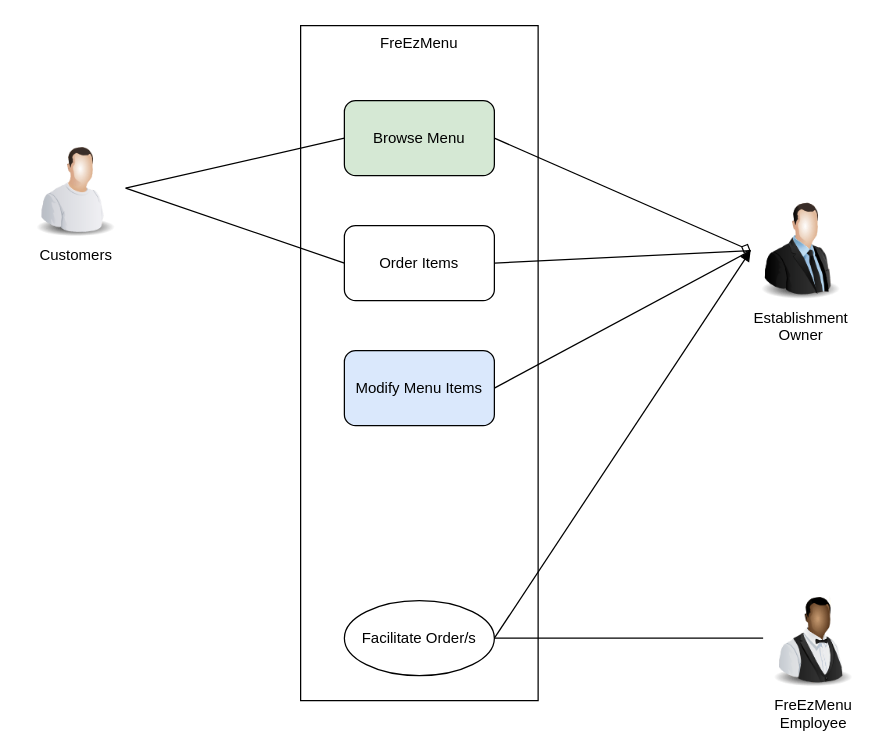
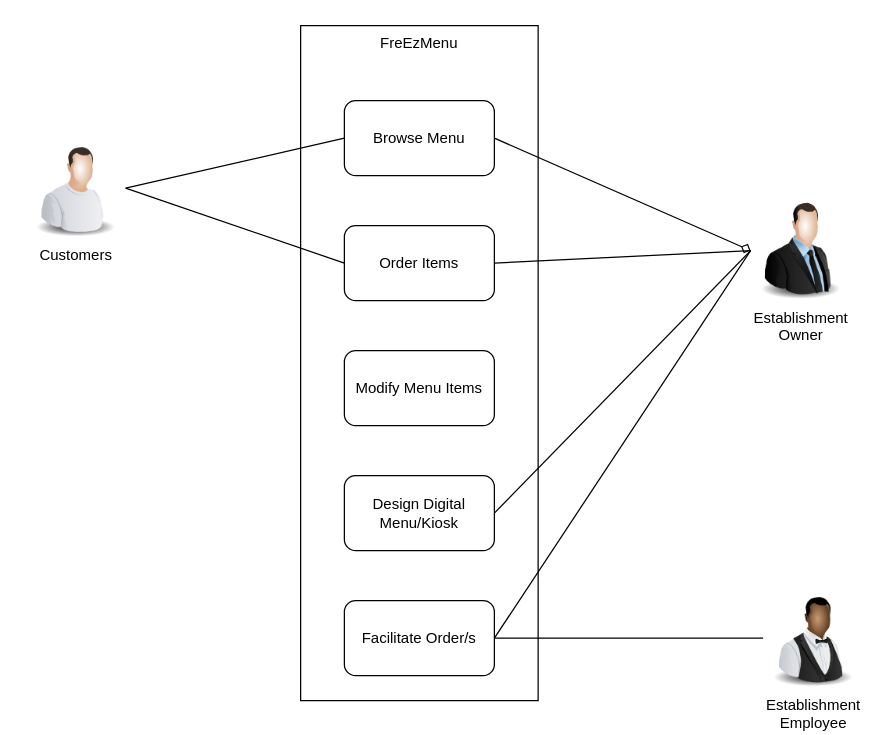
  <mxCell id="0" />
  <mxCell id="1" parent="0" />
  <mxCell id="2" value="Customers" style="image;html=1;image=img/lib/clip_art/people/Worker_Man_128x128.png" vertex="1" parent="1"><mxGeometry x="20" y="110" width="80" height="80" as="geometry" /></mxCell>
  <mxCell id="3" value="FreEzMenu" style="rounded=0;whiteSpace=wrap;html=1;verticalAlign=top;" vertex="1" parent="1"><mxGeometry x="240" y="20" width="190" height="540" as="geometry" /></mxCell>
- <mxCell id="4" value="Browse Menu" style="rounded=1;whiteSpace=wrap;html=1;fillColor=#d5e8d4;" vertex="1" parent="1"><mxGeometry x="275" y="80" width="120" height="60" as="geometry" /></mxCell>
+ <mxCell id="4" value="Browse Menu" style="rounded=1;whiteSpace=wrap;html=1;" vertex="1" parent="1"><mxGeometry x="275" y="80" width="120" height="60" as="geometry" /></mxCell>
  <mxCell id="5" value="Order Items" style="rounded=1;whiteSpace=wrap;html=1;" vertex="1" parent="1"><mxGeometry x="275" y="180" width="120" height="60" as="geometry" /></mxCell>
  <mxCell id="6" value="" style="endArrow=none;html=1;exitX=1;exitY=0.5;exitDx=0;exitDy=0;entryX=0;entryY=0.5;entryDx=0;entryDy=0;endFill=0;" edge="1" parent="1" source="2" target="4"><mxGeometry width="50" height="50" relative="1" as="geometry"><mxPoint x="180" y="240" as="sourcePoint" /><mxPoint x="230" y="190" as="targetPoint" /></mxGeometry></mxCell>
  <mxCell id="7" value="" style="endArrow=none;html=1;exitX=1;exitY=0.5;exitDx=0;exitDy=0;entryX=0;entryY=0.5;entryDx=0;entryDy=0;endFill=0;" edge="1" parent="1" source="2" target="5"><mxGeometry width="50" height="50" relative="1" as="geometry"><mxPoint x="100" y="170" as="sourcePoint" /><mxPoint x="275" y="150" as="targetPoint" /></mxGeometry></mxCell>
  <mxCell id="8" value="Establishment&lt;br&gt;Owner" style="image;html=1;image=img/lib/clip_art/people/Suit_Man_128x128.png" vertex="1" parent="1"><mxGeometry x="600" y="160" width="80" height="80" as="geometry" /></mxCell>
- <mxCell id="9" value="FreEzMenu&lt;br&gt;Employee" style="image;html=1;image=img/lib/clip_art/people/Waiter_Black_128x128.png" vertex="1" parent="1"><mxGeometry x="610" y="470" width="80" height="80" as="geometry" /></mxCell>
+ <mxCell id="9" value="Establishment&lt;br&gt;Employee" style="image;html=1;image=img/lib/clip_art/people/Waiter_Black_128x128.png" vertex="1" parent="1"><mxGeometry x="610" y="470" width="80" height="80" as="geometry" /></mxCell>
  <mxCell id="10" value="" style="endArrow=diamond;html=1;endFill=0;entryX=0;entryY=0.5;entryDx=0;entryDy=0;exitX=1;exitY=0.5;exitDx=0;exitDy=0;" edge="1" parent="1" source="4" target="8"><mxGeometry width="50" height="50" relative="1" as="geometry"><mxPoint x="400" y="110" as="sourcePoint" /><mxPoint x="550" y="100" as="targetPoint" /></mxGeometry></mxCell>
  <mxCell id="11" value="" style="endArrow=none;html=1;entryX=0;entryY=0.5;entryDx=0;entryDy=0;exitX=1;exitY=0.5;exitDx=0;exitDy=0;" edge="1" parent="1" source="5" target="8"><mxGeometry width="50" height="50" relative="1" as="geometry"><mxPoint x="470" y="270" as="sourcePoint" /><mxPoint x="520" y="220" as="targetPoint" /></mxGeometry></mxCell>
- <mxCell id="12" value="Modify Menu Items" style="rounded=1;whiteSpace=wrap;html=1;fillColor=#dae8fc;" vertex="1" parent="1"><mxGeometry x="275" y="280" width="120" height="60" as="geometry" /></mxCell>
- <mxCell id="14" value="" style="endArrow=none;html=1;exitX=1;exitY=0.5;exitDx=0;exitDy=0;entryX=0;entryY=0.5;entryDx=0;entryDy=0;" edge="1" parent="1" source="12" target="8"><mxGeometry width="50" height="50" relative="1" as="geometry"><mxPoint x="440" y="300" as="sourcePoint" /><mxPoint x="490" y="250" as="targetPoint" /></mxGeometry></mxCell>
- <mxCell id="16" value="Facilitate Order/s" style="ellipse;whiteSpace=wrap;html=1;" vertex="1" parent="1"><mxGeometry x="275" y="480" width="120" height="60" as="geometry" /></mxCell>
+ <mxCell id="12" value="Modify Menu Items" style="rounded=1;whiteSpace=wrap;html=1;" vertex="1" parent="1"><mxGeometry x="275" y="280" width="120" height="60" as="geometry" /></mxCell>
+ <mxCell id="13" value="Design Digital Menu/Kiosk" style="rounded=1;whiteSpace=wrap;html=1;" vertex="1" parent="1"><mxGeometry x="275" y="380" width="120" height="60" as="geometry" /></mxCell>
+ <mxCell id="15" value="" style="endArrow=none;html=1;exitX=1;exitY=0.5;exitDx=0;exitDy=0;entryX=0;entryY=0.5;entryDx=0;entryDy=0;" edge="1" parent="1" source="13" target="8"><mxGeometry width="50" height="50" relative="1" as="geometry"><mxPoint x="440" y="390" as="sourcePoint" /><mxPoint x="490" y="340" as="targetPoint" /></mxGeometry></mxCell>
+ <mxCell id="16" value="Facilitate Order/s" style="rounded=1;whiteSpace=wrap;html=1;" vertex="1" parent="1"><mxGeometry x="275" y="480" width="120" height="60" as="geometry" /></mxCell>
  <mxCell id="17" value="" style="endArrow=none;html=1;entryX=0;entryY=0.5;entryDx=0;entryDy=0;exitX=1;exitY=0.5;exitDx=0;exitDy=0;" edge="1" parent="1" source="16" target="9"><mxGeometry width="50" height="50" relative="1" as="geometry"><mxPoint x="390" y="380" as="sourcePoint" /><mxPoint x="440" y="330" as="targetPoint" /></mxGeometry></mxCell>
- <mxCell id="18" value="" style="endArrow=block;html=1;exitX=1;exitY=0.5;exitDx=0;exitDy=0;entryX=0;entryY=0.5;entryDx=0;entryDy=0;" edge="1" parent="1" source="16" target="8"><mxGeometry width="50" height="50" relative="1" as="geometry"><mxPoint x="390" y="380" as="sourcePoint" /><mxPoint x="440" y="330" as="targetPoint" /></mxGeometry></mxCell>
+ <mxCell id="18" value="" style="endArrow=none;html=1;exitX=1;exitY=0.5;exitDx=0;exitDy=0;entryX=0;entryY=0.5;entryDx=0;entryDy=0;" edge="1" parent="1" source="16" target="8"><mxGeometry width="50" height="50" relative="1" as="geometry"><mxPoint x="390" y="380" as="sourcePoint" /><mxPoint x="440" y="330" as="targetPoint" /></mxGeometry></mxCell>
